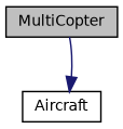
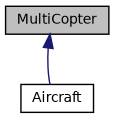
  digraph {
    node [color=black fontname=Helvetica fontsize=10 shape=record style=filled]
    n1 [fillcolor=grey75 fontcolor=black height=0.2 label=MultiCopter width=0.4]
    n2 [fillcolor=white height=0.2 label=Aircraft width=0.4]
-   n2 -> n1 [color=midnightblue dir=back fontname=Helvetica fontsize=10 labelfontname=Helvetica labelfontsize=10 style=solid]
+   n1 -> n2 [color=midnightblue dir=back fontname=Helvetica fontsize=10 labelfontname=Helvetica labelfontsize=10 style=solid]
  }
